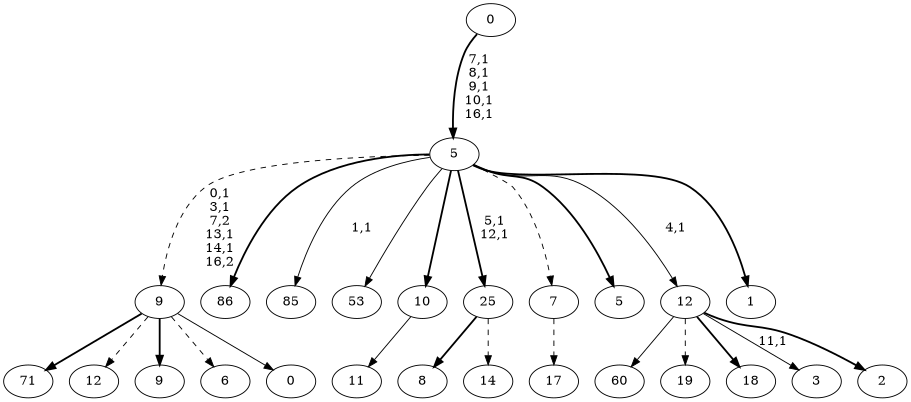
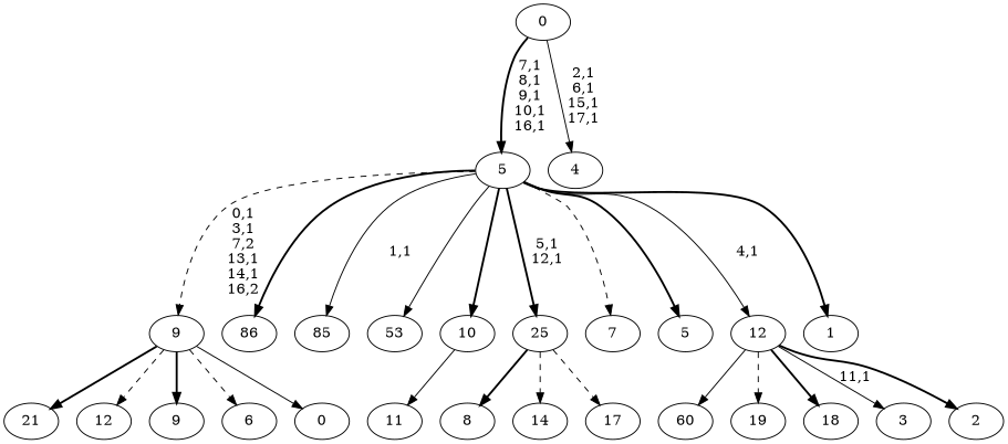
  digraph {
    edge [style=bold]
-   n1 [label=71]
+   n1 [label=21]
    n2 [label=60]
    n3 [label=19]
    n4 [label=18]
    n5 [label=17]
    n6 [label=86]
    n7 [label=85]
    n8 [label=14]
    n9 [label=53]
    n10 [label=12]
    n11 [label=11]
    n12 [label=10]
    n13 [label=9]
    n14 [label=8]
    25
    n16 [label=7]
    n17 [label=6]
    n18 [label=5]
+   n19 [label=4]
    n20 [label=3]
    n21 [label=2]
    12
    n23 [label=1]
    n24 [label=0]
    9
    5
    0
    n12 -> n11 [style=solid]
-   n16 -> n5 [style=dashed]
+   25 -> n5 [style=dashed]
    25 -> n8 [style=dashed]
    25 -> n14
    12 -> n2 [style=solid]
    12 -> n3 [style=dashed]
    12 -> n4
    12 -> n20 [label="11,1" style=solid]
    12 -> n21
    9 -> n1
    9 -> n10 [style=dashed]
    9 -> n13
    9 -> n17 [style=dashed]
    9 -> n24 [style=solid]
    5 -> n6
    5 -> n7 [label="1,1" style=solid]
    5 -> n9 [style=solid]
    5 -> n12
    5 -> 25 [label="5,1\n12,1"]
    5 -> n16 [style=dashed]
    5 -> n18
    5 -> 12 [label="4,1" style=solid]
    5 -> n23
    5 -> 9 [label="0,1\n3,1\n7,2\n13,1\n14,1\n16,2" style=dashed]
+   0 -> n19 [label="2,1\n6,1\n15,1\n17,1" style=solid]
    0 -> 5 [label="7,1\n8,1\n9,1\n10,1\n16,1"]
  }
